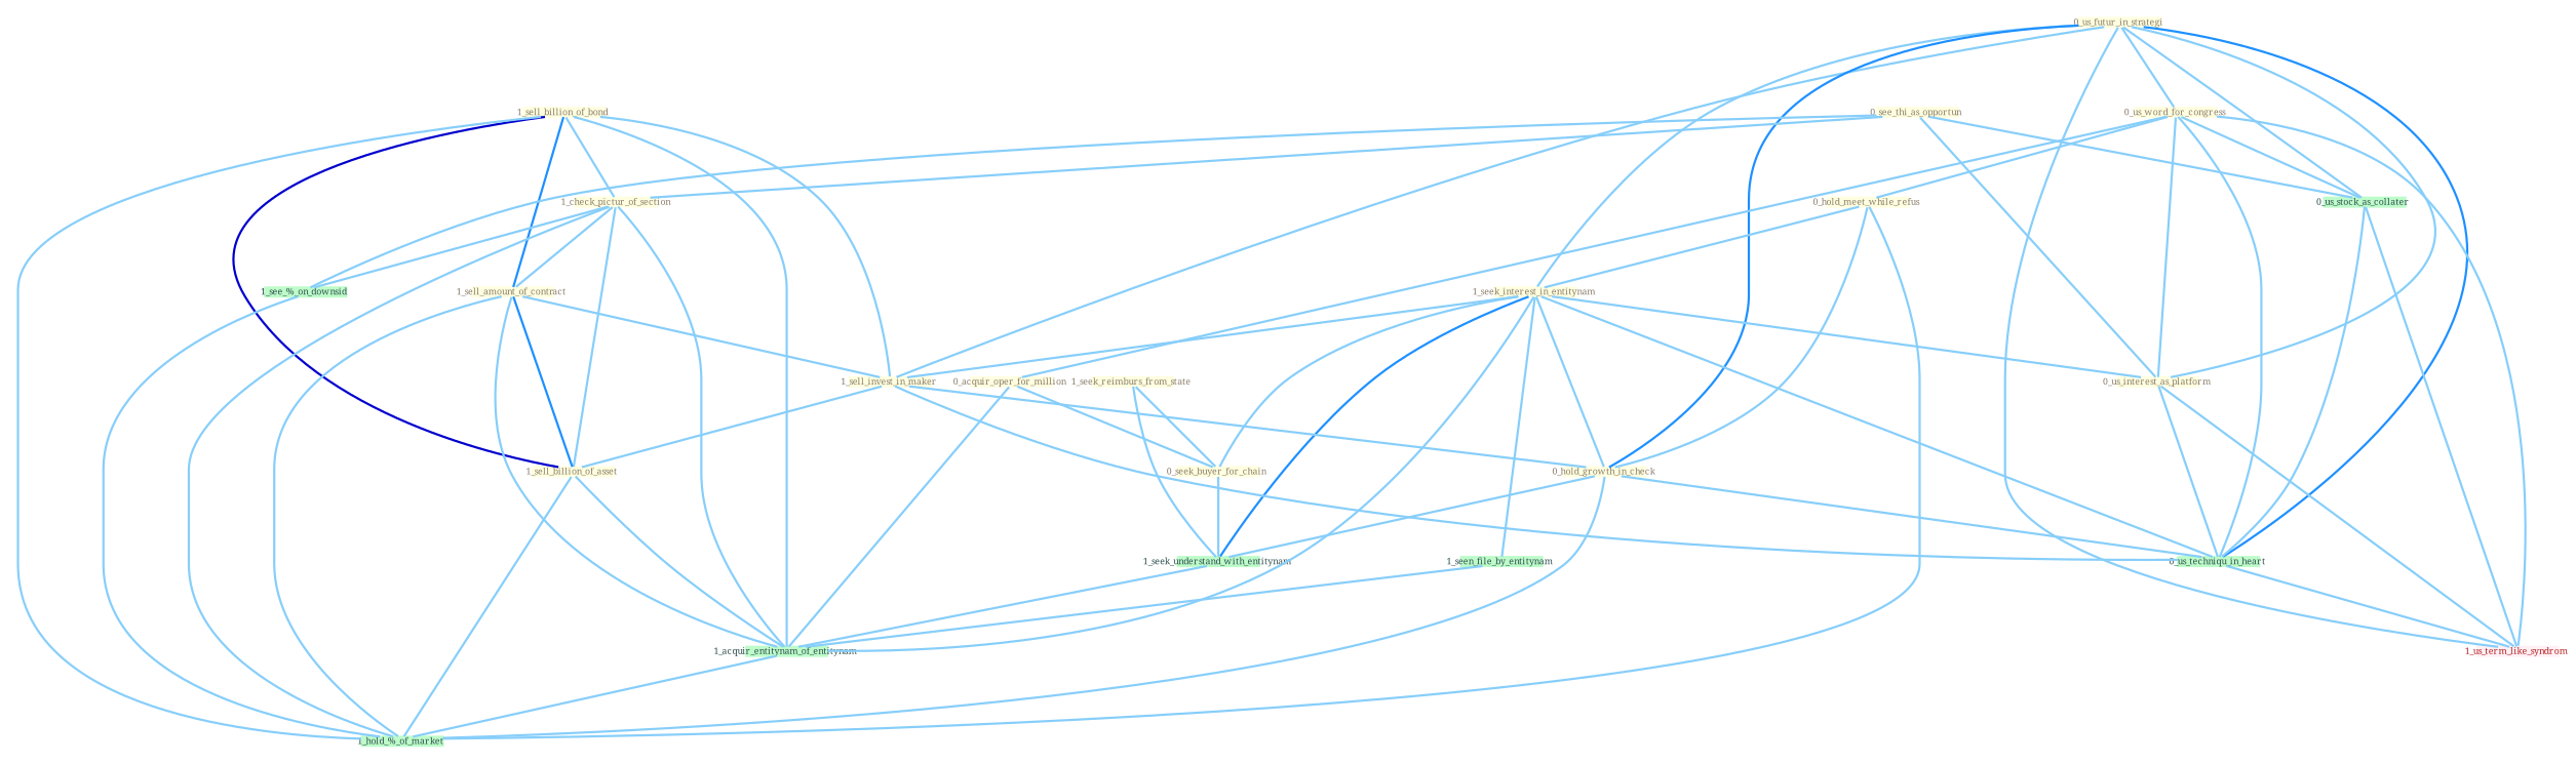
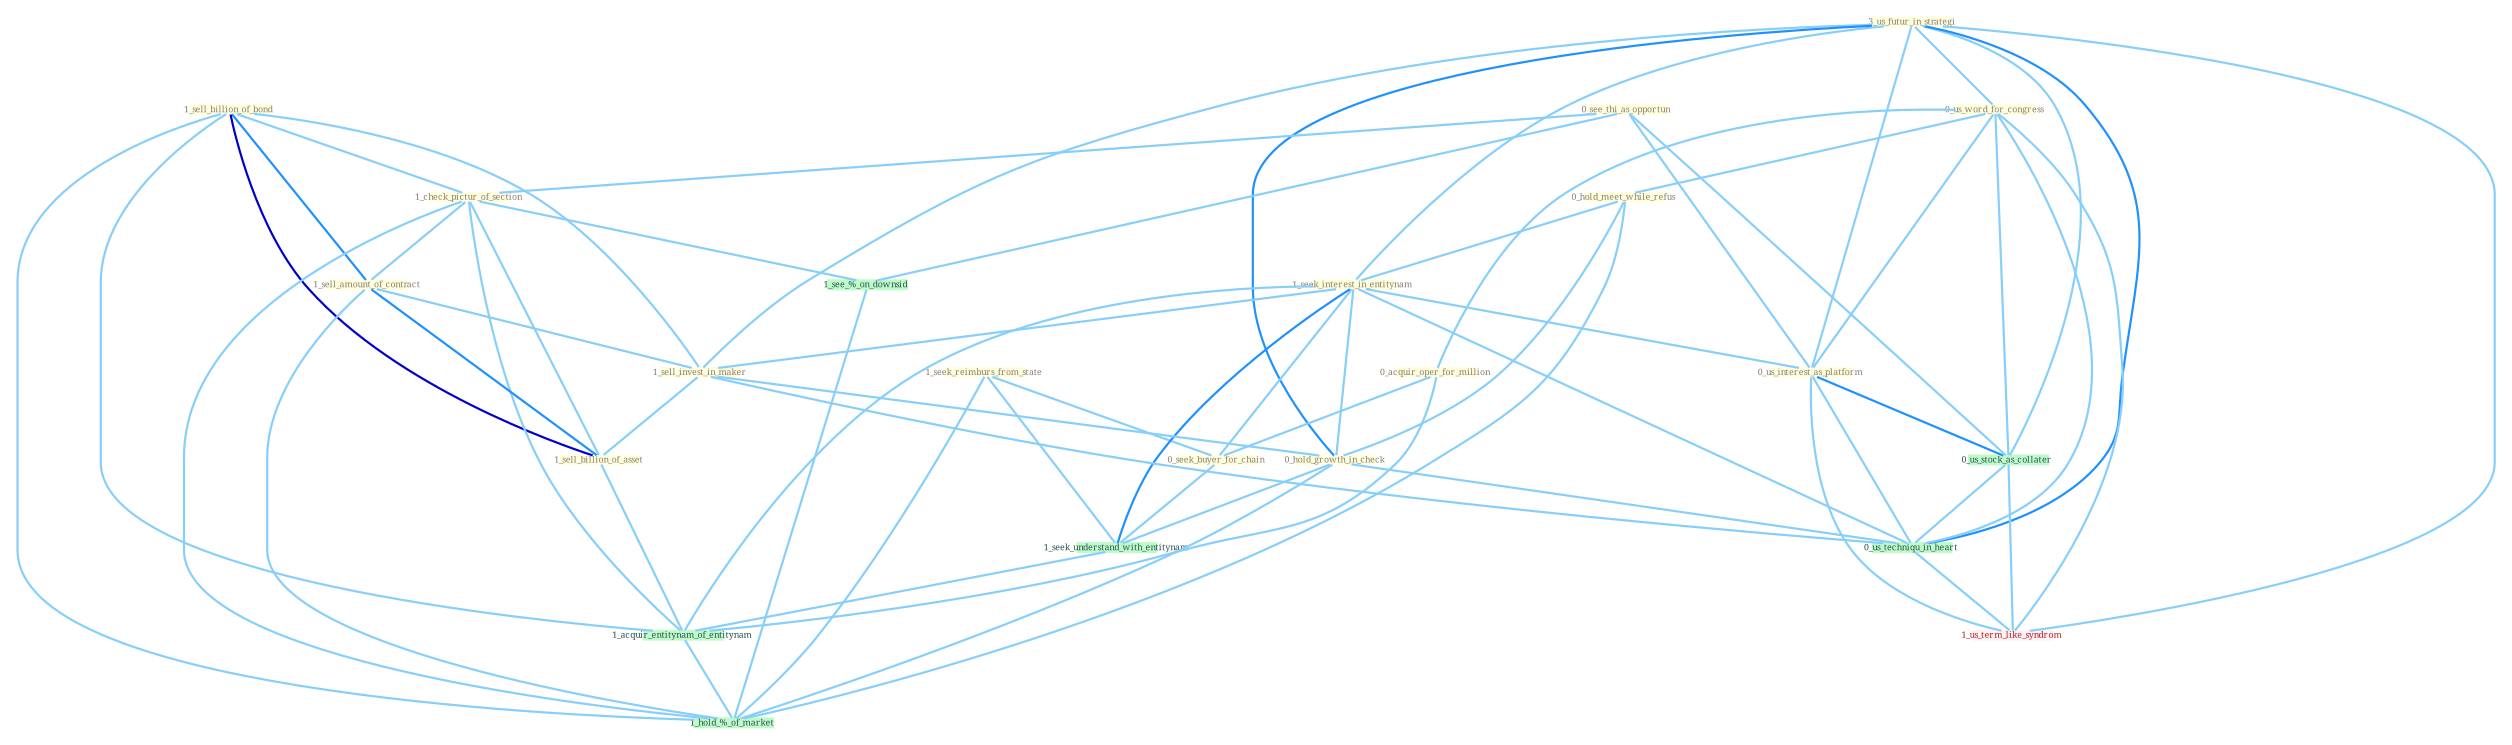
  graph {
    fontname="Noto Serif"
    node [color="#ffffe0" fixedsize=true fontcolor="#8b7d6b" fontname="Noto Serif" fontsize=4 shape=polygon style=filled]
    edge [color="#87cefa" fontname="Noto Serif" w=1]
-   "0_us_futur_in_strategi " [height=.06 width=.5]
+   "0_us_futur_in_strategi " [height=.06 width=.5 label="3_us_futur_in_strategi"]
    "0_us_word_for_congress " [height=.06 width=.5]
    "1_sell_billion_of_bond " [height=.06 width=.5]
    "1_seek_reimburs_from_state " [height=.06 width=.5]
    "0_acquir_oper_for_million " [height=.06 width=.5]
    "1_seek_interest_in_entitynam " [height=.06 width=.5]
    "0_see_thi_as_opportun " [height=.06 width=.5]
    n8 [height=.06 label="1_check_pictur_of_section" width=.5]
    "0_hold_meet_while_refus " [height=.06 width=.5]
    "0_us_interest_as_platform " [height=.06 width=.5]
    "1_sell_amount_of_contract " [height=.06 width=.5]
    "0_seek_buyer_for_chain " [height=.06 width=.5]
    "1_sell_invest_in_maker " [height=.06 width=.5]
    "1_sell_billion_of_asset " [height=.06 width=.5]
    "0_hold_growth_in_check " [height=.06 width=.5]
    "1_us_term_like_syndrom " [color="#fff0f5" fontcolor="#b22222" height=.06 width=.5]
    "0_us_stock_as_collater " [color="#BDFCC9" fontcolor="#2f4f4f" height=.06 width=.5]
    "0_us_techniqu_in_heart " [color="#BDFCC9" fontcolor="#2f4f4f" height=.06 width=.5]
    "1_acquir_entitynam_of_entitynam " [color="#BDFCC9" fontcolor="#2f4f4f" height=.06 width=.5]
    "1_hold_%_of_market " [color="#BDFCC9" fontcolor="#2f4f4f" height=.06 width=.5]
    "1_seek_understand_with_entitynam " [color="#BDFCC9" fontcolor="#2f4f4f" height=.06 width=.5]
-   "1_seen_file_by_entitynam " [color="#BDFCC9" fontcolor="#2f4f4f" height=.06 width=.5]
    "1_see_%_on_downsid " [color="#BDFCC9" fontcolor="#2f4f4f" height=.06 width=.5]
    subgraph sub_1 {
      "0_us_futur_in_strategi "
      "0_us_word_for_congress "
      "1_sell_billion_of_bond "
      "1_seek_reimburs_from_state "
      "0_acquir_oper_for_million "
      "1_seek_interest_in_entitynam "
      "0_see_thi_as_opportun "
      n8
      "0_hold_meet_while_refus "
      "0_us_interest_as_platform "
      "1_sell_amount_of_contract "
      "0_seek_buyer_for_chain "
      "1_sell_invest_in_maker "
      "1_sell_billion_of_asset "
      "0_hold_growth_in_check "
    }
    subgraph sub_2 {
      "1_us_term_like_syndrom "
    }
    "0_us_futur_in_strategi " -- "0_us_word_for_congress "
    "0_us_futur_in_strategi " -- "1_seek_interest_in_entitynam "
    "0_us_futur_in_strategi " -- "0_us_interest_as_platform "
    "0_us_futur_in_strategi " -- "1_sell_invest_in_maker "
    "0_us_futur_in_strategi " -- "0_hold_growth_in_check " [color="#1e90ff"]
    "0_us_futur_in_strategi " -- "1_us_term_like_syndrom "
    "0_us_futur_in_strategi " -- "0_us_stock_as_collater "
    "0_us_futur_in_strategi " -- "0_us_techniqu_in_heart " [color="#1e90ff" w=2]
    "0_us_word_for_congress " -- "0_acquir_oper_for_million "
    "0_us_word_for_congress " -- "0_hold_meet_while_refus "
    "0_us_word_for_congress " -- "0_us_interest_as_platform "
    "0_us_word_for_congress " -- "1_us_term_like_syndrom "
    "0_us_word_for_congress " -- "0_us_stock_as_collater "
    "0_us_word_for_congress " -- "0_us_techniqu_in_heart "
    "1_sell_billion_of_bond " -- n8
    "1_sell_billion_of_bond " -- "1_sell_amount_of_contract " [color="#1e90ff" w=2]
    "1_sell_billion_of_bond " -- "1_sell_invest_in_maker "
    "1_sell_billion_of_bond " -- "1_sell_billion_of_asset " [color="#0000cd" w=3]
    "1_sell_billion_of_bond " -- "1_acquir_entitynam_of_entitynam "
    "1_sell_billion_of_bond " -- "1_hold_%_of_market "
    "1_seek_reimburs_from_state " -- "0_seek_buyer_for_chain "
    "1_seek_reimburs_from_state " -- "1_seek_understand_with_entitynam "
    "0_acquir_oper_for_million " -- "0_seek_buyer_for_chain "
    "0_acquir_oper_for_million " -- "1_acquir_entitynam_of_entitynam "
    "1_seek_interest_in_entitynam " -- "0_us_interest_as_platform "
    "1_seek_interest_in_entitynam " -- "0_seek_buyer_for_chain "
    "1_seek_interest_in_entitynam " -- "1_sell_invest_in_maker "
    "1_seek_interest_in_entitynam " -- "0_hold_growth_in_check "
    "1_seek_interest_in_entitynam " -- "0_us_techniqu_in_heart "
    "1_seek_interest_in_entitynam " -- "1_acquir_entitynam_of_entitynam "
    "1_seek_interest_in_entitynam " -- "1_seek_understand_with_entitynam " [color="#1e90ff" w=2]
-   "1_seek_interest_in_entitynam " -- "1_seen_file_by_entitynam "
    "0_see_thi_as_opportun " -- n8
    "0_see_thi_as_opportun " -- "0_us_interest_as_platform "
    "0_see_thi_as_opportun " -- "0_us_stock_as_collater "
    "0_see_thi_as_opportun " -- "1_see_%_on_downsid "
    n8 -- "1_sell_amount_of_contract "
    n8 -- "1_sell_billion_of_asset "
    n8 -- "1_acquir_entitynam_of_entitynam "
    n8 -- "1_hold_%_of_market "
    n8 -- "1_see_%_on_downsid "
    "0_hold_meet_while_refus " -- "1_seek_interest_in_entitynam "
    "0_hold_meet_while_refus " -- "0_hold_growth_in_check "
    "0_hold_meet_while_refus " -- "1_hold_%_of_market "
    "0_us_interest_as_platform " -- "1_us_term_like_syndrom "
+   "0_us_interest_as_platform " -- "0_us_stock_as_collater " [color="#1e90ff" w=2]
    "0_us_interest_as_platform " -- "0_us_techniqu_in_heart "
    "1_sell_amount_of_contract " -- "1_sell_invest_in_maker "
    "1_sell_amount_of_contract " -- "1_sell_billion_of_asset " [color="#1e90ff" w=2]
-   "1_sell_amount_of_contract " -- "1_acquir_entitynam_of_entitynam "
    "1_sell_amount_of_contract " -- "1_hold_%_of_market "
    "0_seek_buyer_for_chain " -- "1_seek_understand_with_entitynam "
    "1_sell_invest_in_maker " -- "1_sell_billion_of_asset "
    "1_sell_invest_in_maker " -- "0_hold_growth_in_check "
    "1_sell_invest_in_maker " -- "0_us_techniqu_in_heart "
    "1_sell_billion_of_asset " -- "1_acquir_entitynam_of_entitynam "
-   "1_sell_billion_of_asset " -- "1_hold_%_of_market "
+   "1_seek_reimburs_from_state " -- "1_hold_%_of_market "
    "0_hold_growth_in_check " -- "0_us_techniqu_in_heart "
    "0_hold_growth_in_check " -- "1_hold_%_of_market "
    "0_hold_growth_in_check " -- "1_seek_understand_with_entitynam "
    "0_us_stock_as_collater " -- "1_us_term_like_syndrom "
    "0_us_stock_as_collater " -- "0_us_techniqu_in_heart "
    "0_us_techniqu_in_heart " -- "1_us_term_like_syndrom "
    "1_acquir_entitynam_of_entitynam " -- "1_hold_%_of_market "
    "1_seek_understand_with_entitynam " -- "1_acquir_entitynam_of_entitynam "
-   "1_seen_file_by_entitynam " -- "1_acquir_entitynam_of_entitynam "
    "1_see_%_on_downsid " -- "1_hold_%_of_market "
  }
